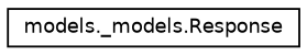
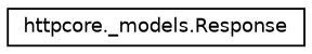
  digraph {
    rankdir=LR
-   n1 [color=black fillcolor=white fontname=Helvetica fontsize=10 height=0.2 label="models._models.Response" shape=record style=filled width=0.4]
+   n1 [color=black fillcolor=white fontname=Helvetica fontsize=10 height=0.2 label="httpcore._models.Response" shape=record style=filled width=0.4]
  }
